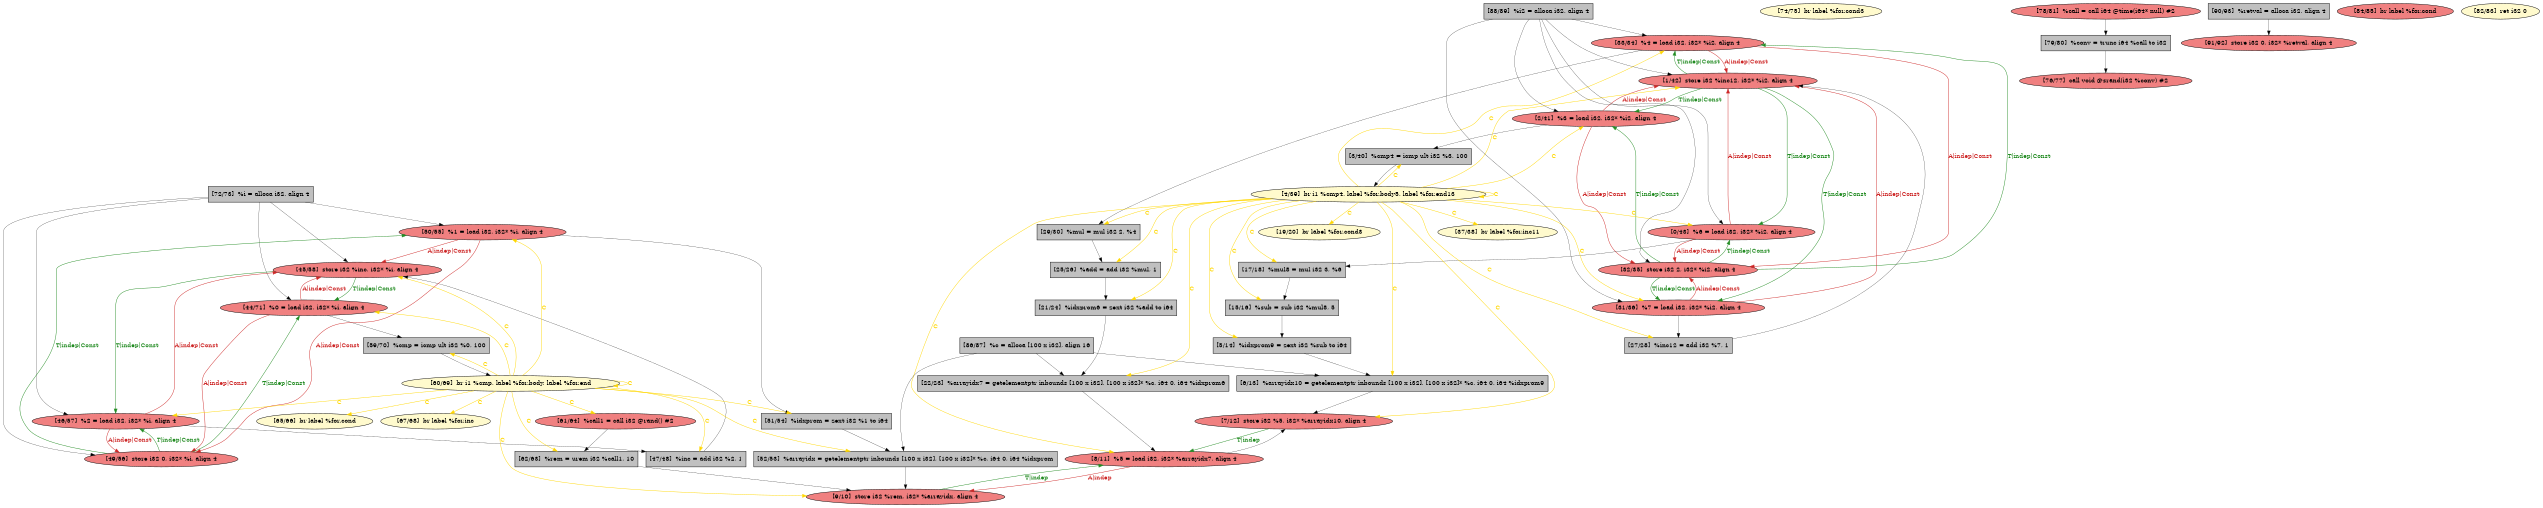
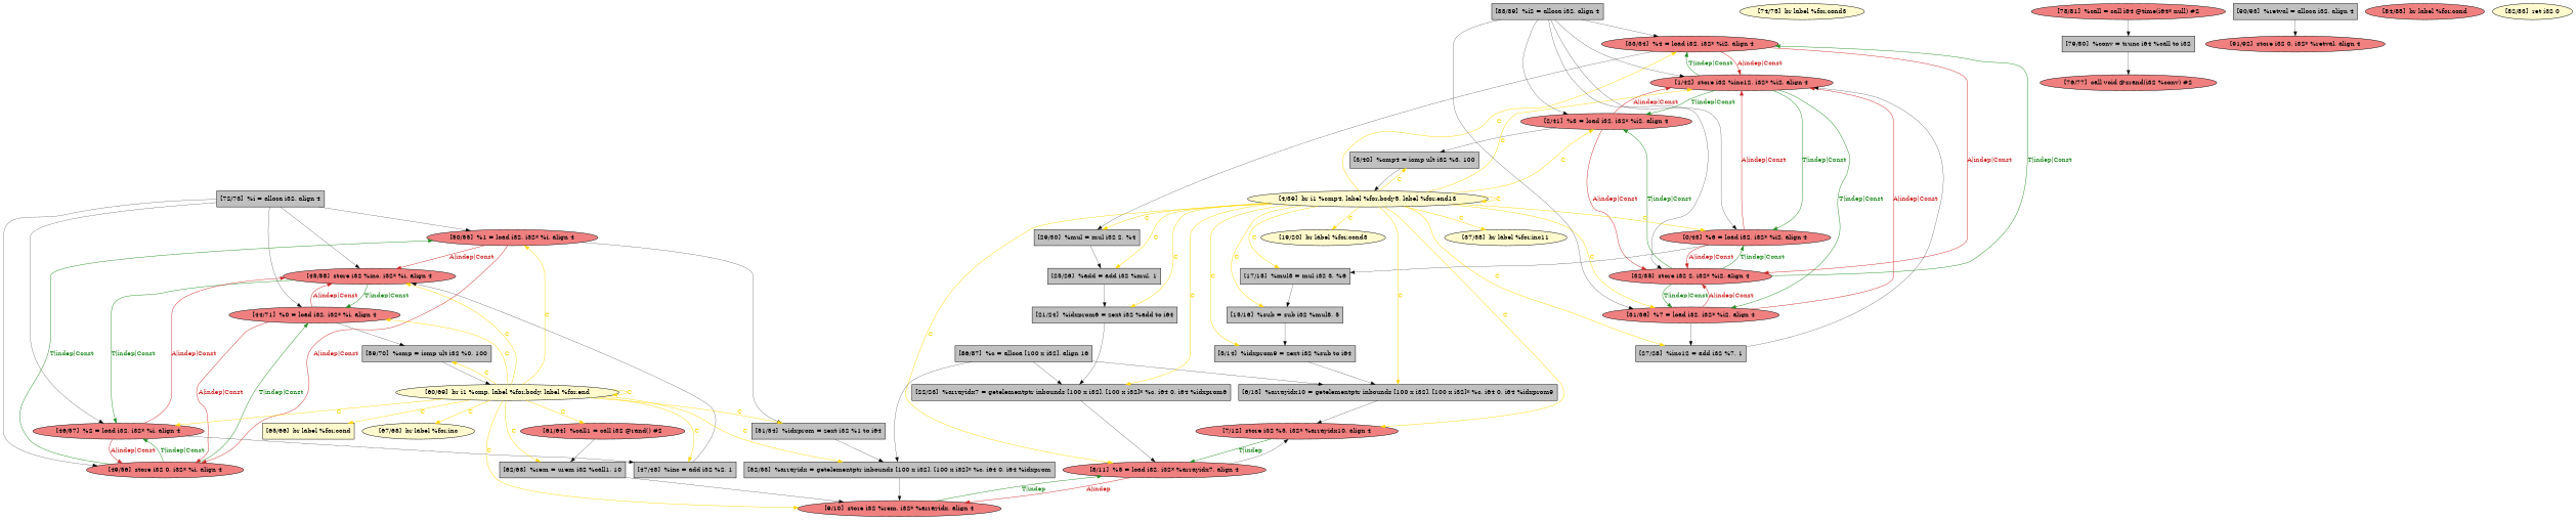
  digraph {
    node [fillcolor=grey shape=ellipse style=filled]
    edge [color=black fontcolor=black penwidth=1.0 style=solid]
    n1 [label="[6/13]  %arrayidx10 = getelementptr inbounds [100 x i32], [100 x i32]* %c, i64 0, i64 %idxprom9" shape=rectangle]
    n2 [fillcolor=lightcoral label="[7/12]  store i32 %5, i32* %arrayidx10, align 4"]
    n3 [fillcolor=lightcoral label="[8/11]  %5 = load i32, i32* %arrayidx7, align 4"]
    n4 [fillcolor=lightcoral label="[9/10]  store i32 %rem, i32* %arrayidx, align 4"]
    n5 [label="[47/48]  %inc = add i32 %2, 1" shape=rectangle]
    n6 [fillcolor=lightcoral label="[45/58]  store i32 %inc, i32* %i, align 4"]
    n7 [fillcolor=lightcoral label="[44/71]  %0 = load i32, i32* %i, align 4"]
    n8 [fillcolor=lightcoral label="[46/57]  %2 = load i32, i32* %i, align 4"]
    n9 [label="[52/53]  %arrayidx = getelementptr inbounds [100 x i32], [100 x i32]* %c, i64 0, i64 %idxprom" shape=rectangle]
    n10 [label="[62/63]  %rem = urem i32 %call1, 10" shape=rectangle]
    n11 [label="[5/14]  %idxprom9 = zext i32 %sub to i64" shape=rectangle]
    n12 [label="[29/30]  %mul = mul i32 2, %4" shape=rectangle]
    n13 [label="[25/26]  %add = add i32 %mul, 1" shape=rectangle]
    n14 [label="[21/24]  %idxprom6 = zext i32 %add to i64" shape=rectangle]
    n15 [label="[22/23]  %arrayidx7 = getelementptr inbounds [100 x i32], [100 x i32]* %c, i64 0, i64 %idxprom6" shape=rectangle]
    n16 [label="[51/54]  %idxprom = zext i32 %1 to i64" shape=rectangle]
    n17 [fillcolor=lemonchiffon label="[74/75]  br label %for.cond3"]
    n18 [fillcolor=lemonchiffon label="[19/20]  br label %for.cond3"]
    n19 [label="[72/73]  %i = alloca i32, align 4" shape=rectangle]
    n20 [fillcolor=lightcoral label="[49/56]  store i32 0, i32* %i, align 4"]
    n21 [fillcolor=lightcoral label="[50/55]  %1 = load i32, i32* %i, align 4"]
    n22 [label="[59/70]  %cmp = icmp ult i32 %0, 100" shape=rectangle]
    n23 [fillcolor=lightcoral label="[76/77]  call void @srand(i32 %conv) #2"]
    n24 [fillcolor=lightcoral label="[2/41]  %3 = load i32, i32* %i2, align 4"]
    n25 [fillcolor=lightcoral label="[1/42]  store i32 %inc12, i32* %i2, align 4"]
    n26 [fillcolor=lightcoral label="[32/35]  store i32 2, i32* %i2, align 4"]
    n27 [label="[3/40]  %cmp4 = icmp ult i32 %3, 100" shape=rectangle]
    n28 [fillcolor=lightcoral label="[0/43]  %6 = load i32, i32* %i2, align 4"]
    n29 [fillcolor=lightcoral label="[33/34]  %4 = load i32, i32* %i2, align 4"]
    n30 [fillcolor=lightcoral label="[31/36]  %7 = load i32, i32* %i2, align 4"]
    n31 [fillcolor=lemonchiffon label="[4/39]  br i1 %cmp4, label %for.body5, label %for.end13"]
    n32 [label="[15/16]  %sub = sub i32 %mul8, 5" shape=rectangle]
    n33 [label="[17/18]  %mul8 = mul i32 3, %6" shape=rectangle]
-   n34 [fillcolor=lemonchiffon label="[65/66]  br label %for.cond"]
+   n34 [fillcolor=lemonchiffon label="[65/66]  br label %for.cond" shape=box]
    n35 [label="[88/89]  %i2 = alloca i32, align 4" shape=rectangle]
    n36 [label="[27/28]  %inc12 = add i32 %7, 1" shape=rectangle]
    n37 [fillcolor=lemonchiffon label="[60/69]  br i1 %cmp, label %for.body, label %for.end"]
    n38 [fillcolor=lightcoral label="[61/64]  %call1 = call i32 @rand() #2"]
    n39 [fillcolor=lemonchiffon label="[67/68]  br label %for.inc"]
    n40 [fillcolor=lemonchiffon label="[37/38]  br label %for.inc11"]
    n41 [label="[79/80]  %conv = trunc i64 %call to i32" shape=rectangle]
    n42 [label="[86/87]  %c = alloca [100 x i32], align 16" shape=rectangle]
    n43 [fillcolor=lightcoral label="[78/81]  %call = call i64 @time(i64* null) #2"]
    n44 [fillcolor=lightcoral label="[91/92]  store i32 0, i32* %retval, align 4"]
    n45 [fillcolor=lightcoral label="[84/85]  br label %for.cond"]
    n46 [fillcolor=lemonchiffon label="[82/83]  ret i32 0"]
    n47 [label="[90/93]  %retval = alloca i32, align 4" shape=rectangle]
    n1 -> n2 [penwidth=0.5]
    n2 -> n3 [color=forestgreen fontcolor=forestgreen label="T|indep"]
    n3 -> n2 [penwidth=0.5]
    n3 -> n4 [color=firebrick3 fontcolor=firebrick3 label="A|indep"]
    n4 -> n3 [color=forestgreen fontcolor=forestgreen label="T|indep"]
    n5 -> n6 [penwidth=0.5]
    n6 -> n7 [color=forestgreen fontcolor=forestgreen label="T|indep|Const"]
    n6 -> n8 [color=forestgreen fontcolor=forestgreen label="T|indep|Const"]
    n7 -> n6 [color=firebrick3 fontcolor=firebrick3 label="A|indep|Const"]
    n7 -> n20 [color=firebrick3 fontcolor=firebrick3 label="A|indep|Const"]
    n7 -> n22 [penwidth=0.5]
    n8 -> n5 [penwidth=0.5]
    n8 -> n6 [color=firebrick3 fontcolor=firebrick3 label="A|indep|Const"]
    n8 -> n20 [color=firebrick3 fontcolor=firebrick3 label="A|indep|Const"]
    n9 -> n4 [penwidth=0.5]
    n10 -> n4 [penwidth=0.5]
    n11 -> n1 [penwidth=0.5]
    n12 -> n13 [penwidth=0.5]
    n13 -> n14 [penwidth=0.5]
    n14 -> n15 [penwidth=0.5]
    n15 -> n3 [penwidth=0.5]
    n16 -> n9 [penwidth=0.5]
    n19 -> n6 [penwidth=0.5]
    n19 -> n7 [penwidth=0.5]
    n19 -> n8 [penwidth=0.5]
    n19 -> n20 [penwidth=0.5]
    n19 -> n21 [penwidth=0.5]
    n20 -> n7 [color=forestgreen fontcolor=forestgreen label="T|indep|Const"]
    n20 -> n8 [color=forestgreen fontcolor=forestgreen label="T|indep|Const"]
    n20 -> n21 [color=forestgreen fontcolor=forestgreen label="T|indep|Const"]
    n21 -> n6 [color=firebrick3 fontcolor=firebrick3 label="A|indep|Const"]
    n21 -> n16 [penwidth=0.5]
    n21 -> n20 [color=firebrick3 fontcolor=firebrick3 label="A|indep|Const"]
    n22 -> n37 [penwidth=0.5]
    n24 -> n25 [color=firebrick3 fontcolor=firebrick3 label="A|indep|Const"]
    n24 -> n26 [color=firebrick3 fontcolor=firebrick3 label="A|indep|Const"]
    n24 -> n27 [penwidth=0.5]
    n25 -> n24 [color=forestgreen fontcolor=forestgreen label="T|indep|Const"]
    n25 -> n28 [color=forestgreen fontcolor=forestgreen label="T|indep|Const"]
    n25 -> n29 [color=forestgreen fontcolor=forestgreen label="T|indep|Const"]
    n25 -> n30 [color=forestgreen fontcolor=forestgreen label="T|indep|Const"]
    n26 -> n24 [color=forestgreen fontcolor=forestgreen label="T|indep|Const"]
    n26 -> n28 [color=forestgreen fontcolor=forestgreen label="T|indep|Const"]
    n26 -> n29 [color=forestgreen fontcolor=forestgreen label="T|indep|Const"]
    n26 -> n30 [color=forestgreen fontcolor=forestgreen label="T|indep|Const"]
    n27 -> n31 [penwidth=0.5]
    n28 -> n25 [color=firebrick3 fontcolor=firebrick3 label="A|indep|Const"]
    n28 -> n26 [color=firebrick3 fontcolor=firebrick3 label="A|indep|Const"]
    n28 -> n33 [penwidth=0.5]
    n29 -> n12 [penwidth=0.5]
    n29 -> n25 [color=firebrick3 fontcolor=firebrick3 label="A|indep|Const"]
    n29 -> n26 [color=firebrick3 fontcolor=firebrick3 label="A|indep|Const"]
    n30 -> n25 [color=firebrick3 fontcolor=firebrick3 label="A|indep|Const"]
    n30 -> n26 [color=firebrick3 fontcolor=firebrick3 label="A|indep|Const"]
    n30 -> n36 [penwidth=0.5]
    n31 -> n1 [color=gold fontcolor=gold label=C]
    n31 -> n2 [color=gold fontcolor=gold label=C]
    n31 -> n3 [color=gold fontcolor=gold label=C]
    n31 -> n11 [color=gold fontcolor=gold label=C]
    n31 -> n12 [color=gold fontcolor=gold label=C]
    n31 -> n13 [color=gold fontcolor=gold label=C]
    n31 -> n14 [color=gold fontcolor=gold label=C]
    n31 -> n15 [color=gold fontcolor=gold label=C]
    n31 -> n18 [color=gold fontcolor=gold label=C]
    n31 -> n24 [color=gold fontcolor=gold label=C]
    n31 -> n25 [color=gold fontcolor=gold label=C]
    n31 -> n27 [color=gold fontcolor=gold label=C]
    n31 -> n28 [color=gold fontcolor=gold label=C]
    n31 -> n29 [color=gold fontcolor=gold label=C]
    n31 -> n30 [color=gold fontcolor=gold label=C]
    n31 -> n31 [color=gold fontcolor=gold label=C]
    n31 -> n32 [color=gold fontcolor=gold label=C]
    n31 -> n33 [color=gold fontcolor=gold label=C]
    n31 -> n36 [color=gold fontcolor=gold label=C]
    n31 -> n40 [color=gold fontcolor=gold label=C]
    n32 -> n11 [penwidth=0.5]
    n33 -> n32 [penwidth=0.5]
    n35 -> n24 [penwidth=0.5]
    n35 -> n25 [penwidth=0.5]
    n35 -> n26 [penwidth=0.5]
    n35 -> n28 [penwidth=0.5]
    n35 -> n29 [penwidth=0.5]
    n35 -> n30 [penwidth=0.5]
    n36 -> n25 [penwidth=0.5]
    n37 -> n4 [color=gold fontcolor=gold label=C]
    n37 -> n5 [color=gold fontcolor=gold label=C]
    n37 -> n6 [color=gold fontcolor=gold label=C]
    n37 -> n7 [color=gold fontcolor=gold label=C]
    n37 -> n8 [color=gold fontcolor=gold label=C]
    n37 -> n9 [color=gold fontcolor=gold label=C]
    n37 -> n10 [color=gold fontcolor=gold label=C]
    n37 -> n16 [color=gold fontcolor=gold label=C]
    n37 -> n21 [color=gold fontcolor=gold label=C]
    n37 -> n22 [color=gold fontcolor=gold label=C]
    n37 -> n34 [color=gold fontcolor=gold label=C]
    n37 -> n37 [color=gold fontcolor=gold label=C]
    n37 -> n38 [color=gold fontcolor=gold label=C]
    n37 -> n39 [color=gold fontcolor=gold label=C]
    n38 -> n10 [penwidth=0.5]
    n41 -> n23 [penwidth=0.5]
    n42 -> n1 [penwidth=0.5]
    n42 -> n9 [penwidth=0.5]
    n42 -> n15 [penwidth=0.5]
    n43 -> n41 [penwidth=0.5]
    n47 -> n44 [penwidth=0.5]
  }
